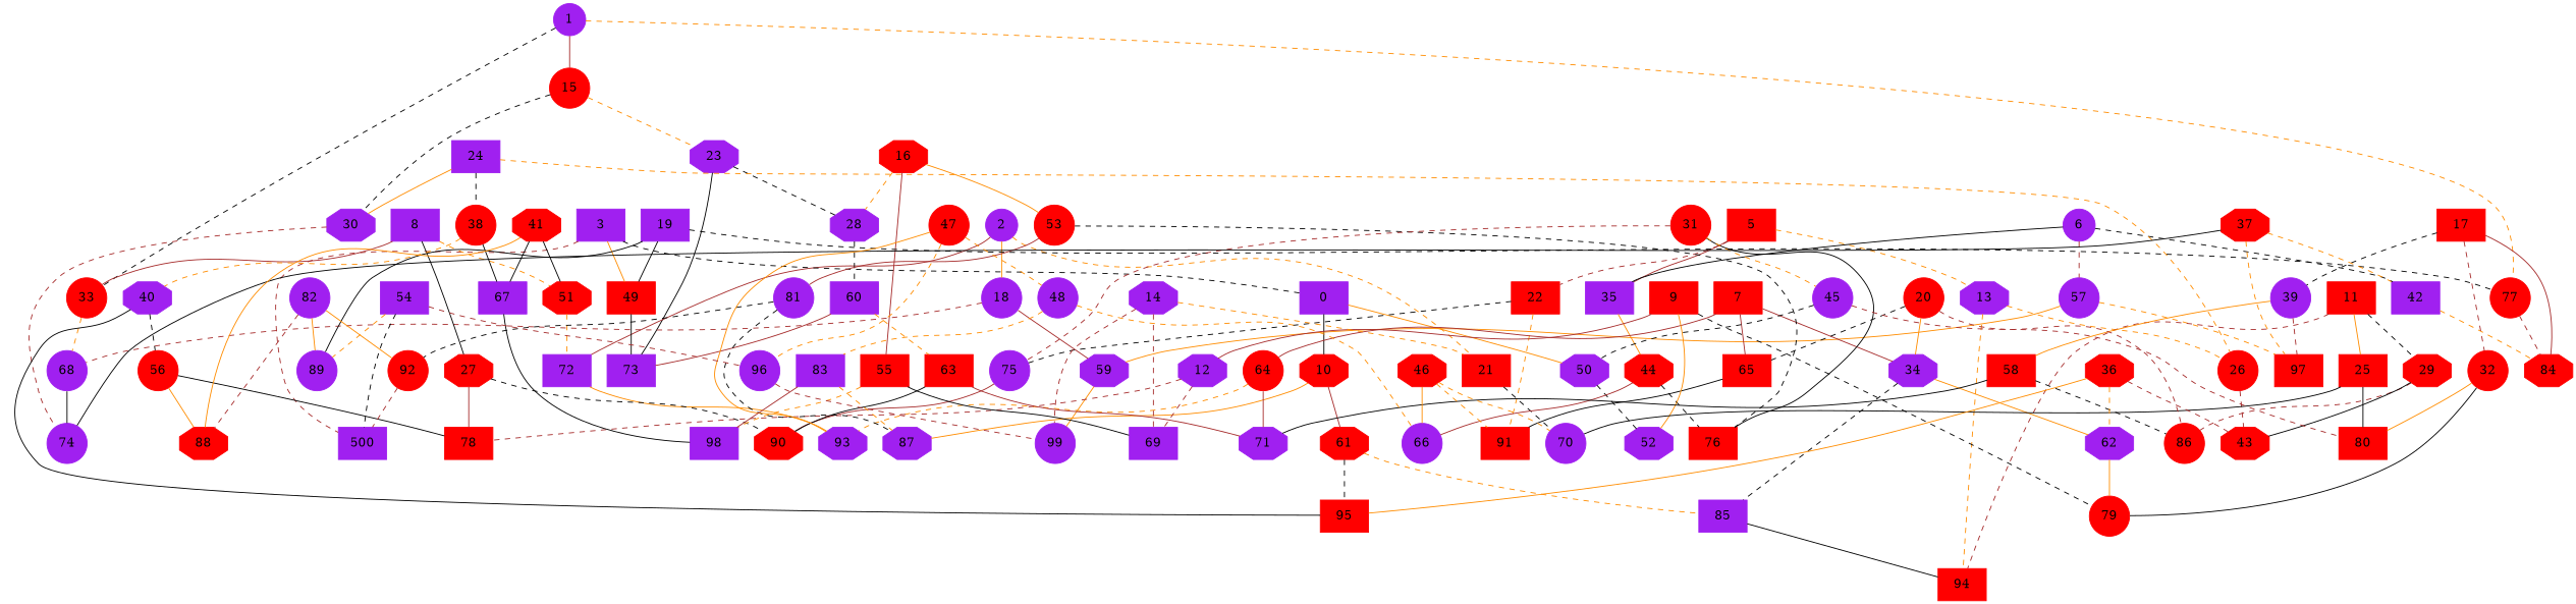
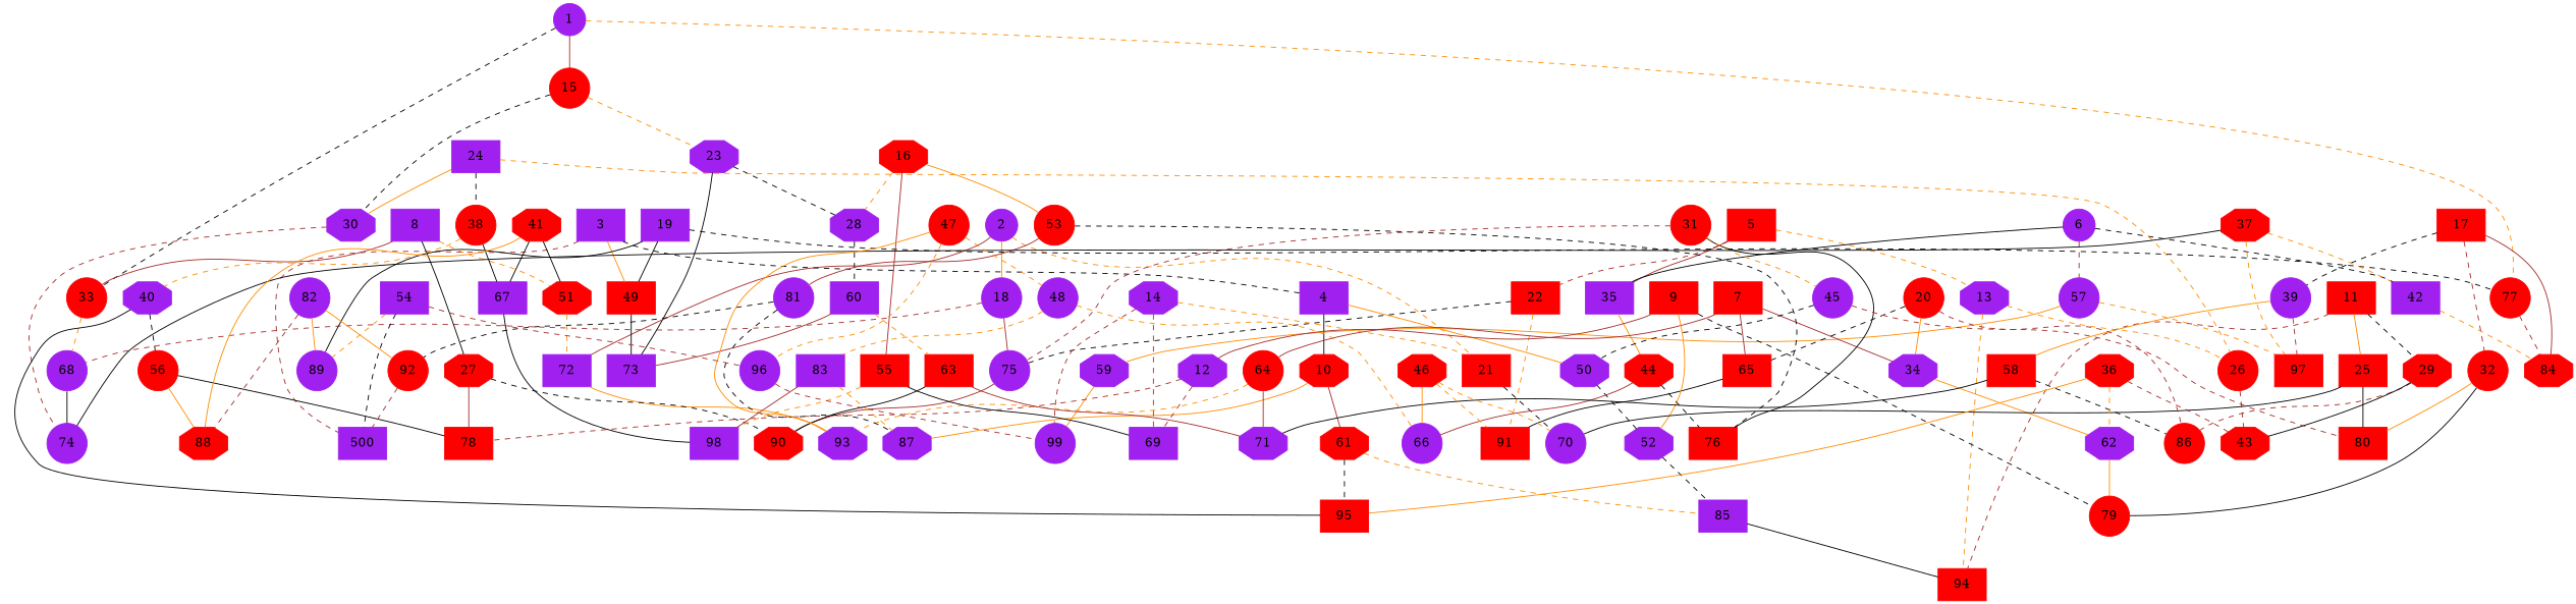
  graph {
    node [color=purple shape=box style=filled]
    edge [color=darkorange style=dashed]
    1 [shape=circle]
    15 [color=red shape=circle]
    33 [color=red shape=circle]
    77 [color=red shape=circle]
    23 [shape=octagon]
    30 [shape=octagon]
    68 [shape=circle]
    84 [color=red shape=octagon]
    2 [shape=circle]
    18 [shape=circle]
    21 [color=red]
    72
    59 [shape=octagon]
    70 [shape=circle]
    93 [shape=octagon]
    3
-   4 [label=0]
+   4
    49 [color=red]
    n19 [label=500]
    10 [color=red shape=octagon]
    50 [shape=octagon]
    73
    61 [color=red shape=octagon]
    87 [shape=octagon]
    52 [shape=octagon]
    5 [color=red]
    13 [shape=octagon]
    22 [color=red]
    35
    94 [color=red]
    26 [color=red shape=circle]
    75 [shape=circle]
    91 [color=red]
    44 [color=red shape=octagon]
    6 [shape=circle]
    42
    57 [shape=circle]
    97 [color=red]
    7 [color=red]
    34 [shape=octagon]
    64 [color=red shape=circle]
    65 [color=red]
    62 [shape=octagon]
    71 [shape=octagon]
    8
    27 [color=red shape=octagon]
    51 [color=red shape=octagon]
    78 [color=red]
    90 [color=red shape=octagon]
    9 [color=red]
    12 [shape=octagon]
    79 [color=red shape=circle]
    69
    85
    95 [color=red]
    11 [color=red]
    25 [color=red]
    29 [color=red shape=octagon]
    80 [color=red]
    86 [color=red shape=circle]
    43 [color=red shape=octagon]
    14 [shape=octagon]
    99 [shape=circle]
    28 [shape=octagon]
    74 [shape=circle]
    16 [color=red shape=octagon]
    53 [color=red shape=circle]
    55 [color=red]
    60
    76 [color=red]
    81 [shape=circle]
    98
    17 [color=red]
    32 [color=red shape=circle]
    39 [shape=circle]
    58 [color=red]
    19
    89 [shape=circle]
    20 [color=red shape=circle]
    24
    38 [color=red shape=circle]
    40 [shape=octagon]
    67
    63 [color=red]
    31 [color=red shape=circle]
    45 [shape=circle]
    66 [shape=circle]
    36 [color=red shape=octagon]
    37 [color=red shape=octagon]
    56 [color=red shape=circle]
    88 [color=red shape=octagon]
    41 [color=red shape=octagon]
    46 [color=red shape=octagon]
    47 [color=red shape=circle]
    48 [shape=circle]
    96 [shape=circle]
    83
    92 [color=red shape=circle]
    54
    82 [shape=circle]
    1 -- 15 [color=brown style=solid]
    1 -- 33 [color=black]
    1 -- 77
    15 -- 23
    15 -- 30 [color=black]
    33 -- 68
    77 -- 84 [color=brown]
    23 -- 73 [color=black style=solid]
    23 -- 28 [color=black]
    30 -- 74 [color=brown]
    68 -- 74 [color=black style=solid]
    2 -- 18 [style=solid]
    2 -- 21
    2 -- 72 [color=brown style=solid]
    18 -- 68 [color=brown]
-   18 -- 59 [color=brown style=solid]
+   18 -- 75 [color=brown style=solid]
    21 -- 70 [color=black]
    72 -- 93 [style=solid]
    59 -- 99 [style=solid]
    3 -- 4 [color=black]
    3 -- 49 [style=solid]
    3 -- n19 [color=brown]
    4 -- 10 [color=black style=solid]
    4 -- 50 [style=solid]
    49 -- 73 [color=black style=solid]
    10 -- 61 [color=brown style=solid]
    10 -- 87 [style=solid]
    50 -- 52 [color=black]
    61 -- 85
    61 -- 95 [color=black]
-   34 -- 85 [color=black]
+   52 -- 85 [color=black]
    5 -- 13
    5 -- 22 [color=brown]
    5 -- 35 [color=brown style=solid]
    13 -- 94
    13 -- 26
    22 -- 75 [color=black]
    22 -- 91
    35 -- 44 [style=solid]
    26 -- 43 [color=brown]
    75 -- 90 [color=brown style=solid]
    44 -- 76 [color=black]
    44 -- 66 [color=brown style=solid]
    6 -- 35 [color=black style=solid]
    6 -- 42 [color=black]
    6 -- 57 [color=brown]
    42 -- 84
    57 -- 59 [style=solid]
    57 -- 97
    7 -- 34 [color=brown style=solid]
    7 -- 64 [color=brown style=solid]
    7 -- 65 [color=brown style=solid]
    34 -- 62 [style=solid]
    64 -- 93
    64 -- 71 [color=brown style=solid]
    65 -- 91 [color=black style=solid]
    62 -- 79 [style=solid]
    8 -- 33 [color=brown style=solid]
    8 -- 27 [color=black style=solid]
    8 -- 51
    27 -- 78 [color=brown style=solid]
    27 -- 90 [color=black]
    51 -- 72
    9 -- 52 [style=solid]
    9 -- 12 [color=brown style=solid]
    9 -- 79 [color=black]
    12 -- 78 [color=brown]
    12 -- 69 [color=brown]
    85 -- 94 [color=black style=solid]
    11 -- 94 [color=brown]
    11 -- 25 [style=solid]
    11 -- 29 [color=black]
    25 -- 70 [color=black style=solid]
    25 -- 80 [color=black style=solid]
    29 -- 86 [color=brown]
    29 -- 43 [color=black style=solid]
    14 -- 21
    14 -- 69 [color=brown]
    14 -- 99 [color=brown]
    28 -- 60 [color=black]
    16 -- 28
    16 -- 53 [style=solid]
    16 -- 55 [color=brown style=solid]
    53 -- 76 [color=black]
    53 -- 81 [color=brown style=solid]
    55 -- 69 [color=black style=solid]
    55 -- 98
    60 -- 73 [color=brown style=solid]
    60 -- 63
    81 -- 87 [color=black]
    81 -- 92 [color=black]
    17 -- 84 [color=brown style=solid]
    17 -- 32 [color=brown]
    17 -- 39 [color=black]
    32 -- 79 [color=black style=solid]
    32 -- 80 [style=solid]
    39 -- 97 [color=brown]
    39 -- 58 [style=solid]
    58 -- 71 [color=black style=solid]
    58 -- 86 [color=black]
    19 -- 77 [color=black]
    19 -- 49 [color=black style=solid]
    19 -- 89 [color=black style=solid]
    20 -- 34 [style=solid]
    20 -- 65 [color=black]
    20 -- 86 [color=brown]
    24 -- 30 [style=solid]
    24 -- 26
    24 -- 38 [color=black]
    38 -- 40
    38 -- 67 [color=black style=solid]
    40 -- 95 [color=black style=solid]
    40 -- 56 [color=black]
    67 -- 98 [color=black style=solid]
    63 -- 71 [color=brown style=solid]
    63 -- 90 [color=black style=solid]
    31 -- 75 [color=brown]
    31 -- 76 [color=black style=solid]
    31 -- 45
    45 -- 50 [color=black]
    45 -- 80 [color=brown]
    36 -- 62
    36 -- 95 [style=solid]
    36 -- 43 [color=brown]
    37 -- 42
    37 -- 97
    37 -- 74 [color=black style=solid]
    56 -- 78 [color=black style=solid]
    56 -- 88 [style=solid]
    41 -- 51 [color=black style=solid]
    41 -- 67 [color=black style=solid]
    41 -- 88 [style=solid]
    46 -- 70
    46 -- 91
    46 -- 66 [style=solid]
    47 -- 93 [style=solid]
    47 -- 48
    47 -- 96
    48 -- 66
    48 -- 83
    96 -- 99 [color=brown]
    83 -- 87
    83 -- 98 [color=brown style=solid]
    92 -- n19 [color=brown]
    54 -- n19 [color=black]
    54 -- 89
    54 -- 96 [color=brown]
    82 -- 89 [style=solid]
    82 -- 88 [color=brown]
    82 -- 92 [style=solid]
  }
